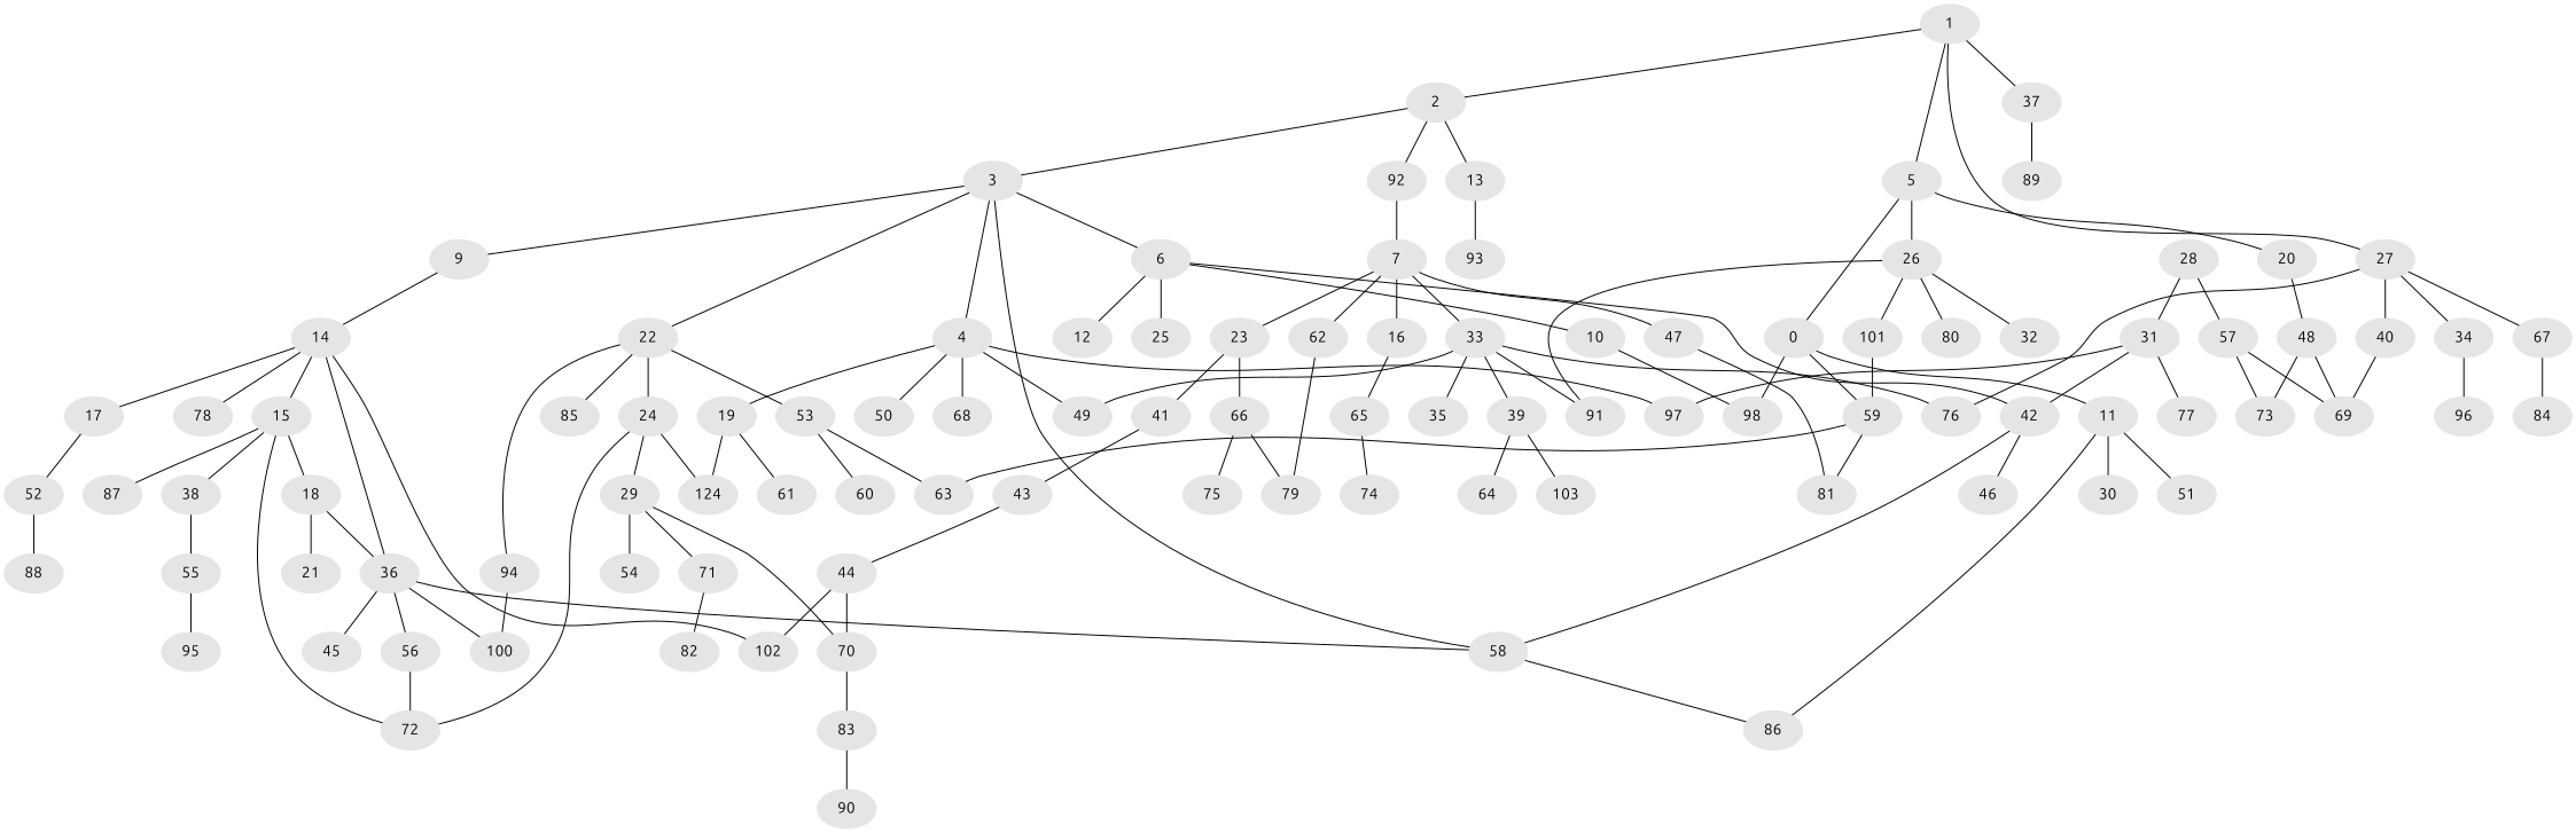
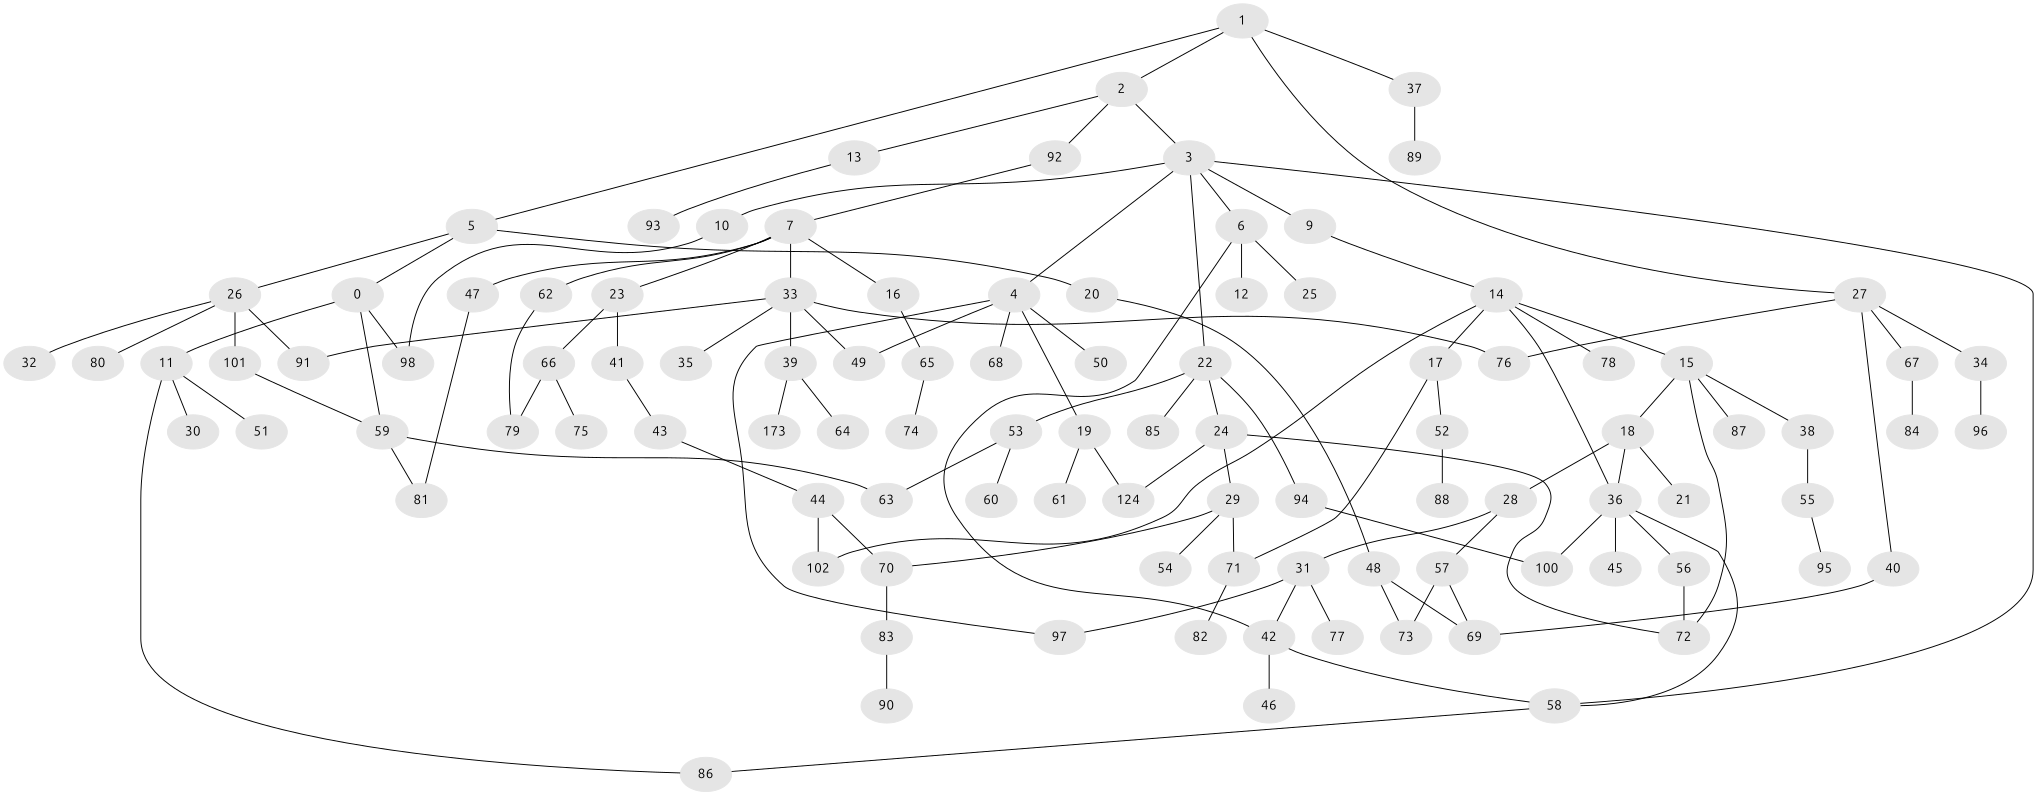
  graph {
    fontname=Ubuntu
    node [color=gray90 fontname=Ubuntu style=filled]
    edge [fontname=Ubuntu]
    1
    2
    5
    27
    37
    3
    13
    92
    n9 [label=0]
    20
    26
    34
    40
    67
    76
    89
    4
    6
    9
    10
    22
    58
    7
    16
    23
    33
    47
    62
    93
    19
    49
    50
    68
    97
    12
    25
    42
    14
    98
    24
    53
    85
    94
    86
    61
    n46 [label=124]
    11
    59
    48
    32
    80
    91
    101
    46
    65
    41
    66
    35
    39
    81
    79
    30
    51
    63
    15
    17
    36
    78
    102
    18
    38
    72
    87
    52
    71
    45
    56
    100
    21
    28
    55
    74
    88
    82
    31
    57
    69
    73
    29
    60
    43
    75
    54
    70
    96
    84
    77
    83
    64
-   103
+   103 [label=173]
    95
    44
    90
    1 -- 2
    1 -- 5
    1 -- 27
    1 -- 37
    2 -- 3
    2 -- 13
    2 -- 92
    5 -- n9
    5 -- 20
    5 -- 26
    27 -- 34
    27 -- 40
    27 -- 67
    27 -- 76
    37 -- 89
    3 -- 4
    3 -- 6
    3 -- 9
-   6 -- 10
+   3 -- 10
    3 -- 22
    3 -- 58
    13 -- 93
    92 -- 7
    n9 -- 98
    n9 -- 11
    n9 -- 59
    20 -- 48
    26 -- 32
    26 -- 80
    26 -- 91
    26 -- 101
    34 -- 96
    40 -- 69
    67 -- 84
    4 -- 19
    4 -- 49
    4 -- 50
    4 -- 68
    4 -- 97
    6 -- 12
    6 -- 25
    6 -- 42
    9 -- 14
    10 -- 98
    22 -- 24
    22 -- 53
    22 -- 85
    22 -- 94
    58 -- 86
    7 -- 16
    7 -- 23
    7 -- 33
    7 -- 47
    7 -- 62
    16 -- 65
    23 -- 41
    23 -- 66
    33 -- 76
    33 -- 49
    33 -- 91
    33 -- 35
    33 -- 39
    47 -- 81
    62 -- 79
    19 -- 61
    19 -- n46
    42 -- 58
    42 -- 46
    14 -- 15
    14 -- 17
    14 -- 36
    14 -- 78
    14 -- 102
    24 -- n46
    24 -- 72
    24 -- 29
    53 -- 63
    53 -- 60
    94 -- 100
    11 -- 86
    11 -- 30
    11 -- 51
    59 -- 81
    59 -- 63
    48 -- 69
    48 -- 73
    101 -- 59
    65 -- 74
    41 -- 43
    66 -- 79
    66 -- 75
    39 -- 64
    39 -- 103
    15 -- 18
    15 -- 38
    15 -- 72
    15 -- 87
    17 -- 52
+   17 -- 71
    36 -- 58
    36 -- 45
    36 -- 56
    36 -- 100
    18 -- 36
    18 -- 21
+   18 -- 28
    38 -- 55
    52 -- 88
    71 -- 82
    56 -- 72
    28 -- 31
    28 -- 57
    55 -- 95
    31 -- 97
    31 -- 42
    31 -- 77
    57 -- 69
    57 -- 73
    29 -- 71
    29 -- 54
    29 -- 70
    43 -- 44
    70 -- 83
    83 -- 90
    44 -- 102
    44 -- 70
  }
